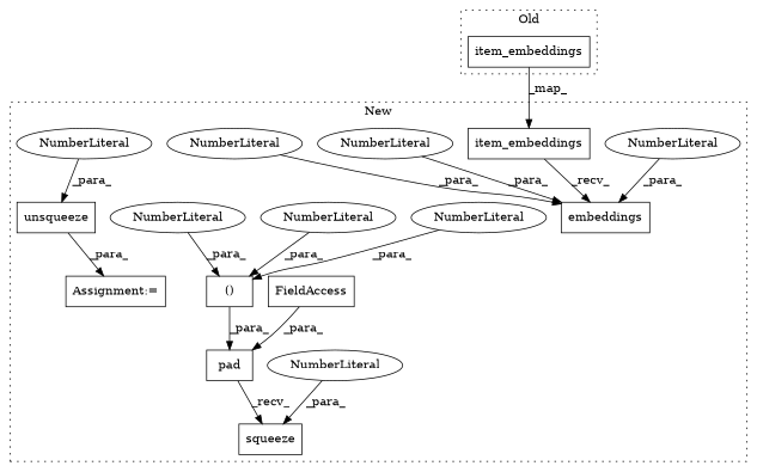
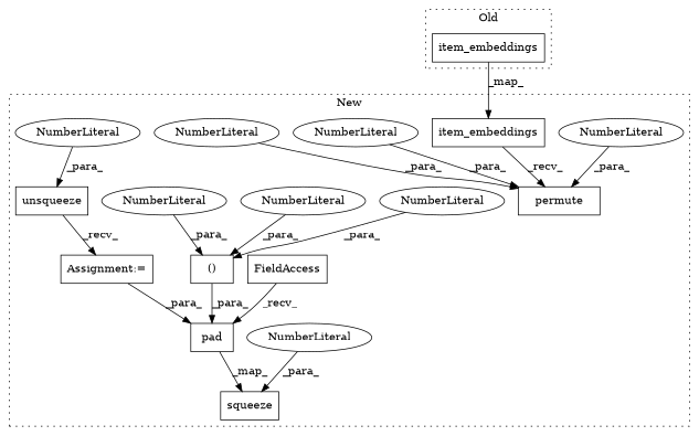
  digraph {
    node [a=34 l=1 s=964 shape=box]
    n1 [a=32 l="16,1" label=item_embeddings s="785,815"]
    n2 [a=32 l="8,1" label=squeeze s="1265,1274"]
    n3 [label=NumberLiteral s=1273 shape=ellipse]
-   n4 [a=32 l="8,1" label=embeddings s="817,830"]
+   n4 [a=32 l="8,1" label=permute s="817,830"]
    n5 [label=NumberLiteral s=829 shape=ellipse]
    n6 [label=NumberLiteral s=827 shape=ellipse]
    n7 [label=NumberLiteral s=825 shape=ellipse]
    n8 [a=106 l=43 label="()"]
    n9 [a=32 l="10,1" label=unsqueeze s="877,888"]
    n10 [a=32 l="4,2" label=pad s="935,1007"]
    n11 [a=22 l=19 label=FieldAccess s=915]
    n12 [label=NumberLiteral shape=ellipse]
    n13 [label=NumberLiteral s=992 shape=ellipse]
    n14 [label=NumberLiteral s=887 shape=ellipse]
    n15 [label=NumberLiteral s=1006 shape=ellipse]
    n16 [a=7 label="Assignment:=" s=856]
    n17 [a=32 l="16,1" label=item_embeddings s="752,782"]
    subgraph cluster_1 {
      label=New
      style=dotted
      n1
      n2
      n3
      n4
      n5
      n6
      n7
      n8
      n9
      n10
      n11
      n12
      n13
      n14
      n15
      n16
    }
    subgraph cluster_2 {
      label=Old
      style=dotted
      n17
    }
    n1 -> n4 [label=_recv_]
    n3 -> n2 [label=_para_]
    n5 -> n4 [label=_para_]
    n6 -> n4 [label=_para_]
    n7 -> n4 [label=_para_]
    n8 -> n10 [label=_para_]
-   n9 -> n16 [label=_para_]
-   n10 -> n2 [label=_recv_]
-   n11 -> n10 [label=_para_]
+   n9 -> n16 [label=_recv_]
+   n10 -> n2 [label=_map_]
+   n11 -> n10 [label=_recv_]
    n12 -> n8 [label=_para_]
    n13 -> n8 [label=_para_]
    n14 -> n9 [label=_para_]
    n15 -> n8 [label=_para_]
+   n16 -> n10 [label=_para_]
    n17 -> n1 [label=_map_]
  }
